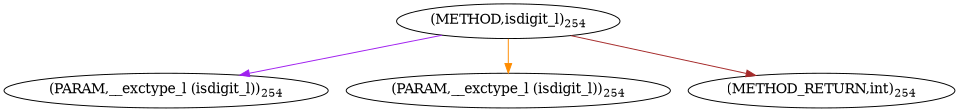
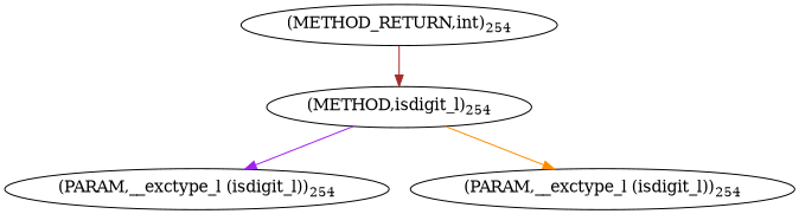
  digraph {
    n1 [label=<(METHOD,isdigit_l)<SUB>254</SUB>>]
    n2 [label=<(PARAM,__exctype_l (isdigit_l))<SUB>254</SUB>>]
    n3 [label=<(PARAM,__exctype_l (isdigit_l))<SUB>254</SUB>>]
    n4 [label=<(METHOD_RETURN,int)<SUB>254</SUB>>]
    n1 -> n2 [color=purple]
    n1 -> n3 [color=darkorange]
-   n1 -> n4 [color=brown]
+   n4 -> n1 [color=brown]
  }
